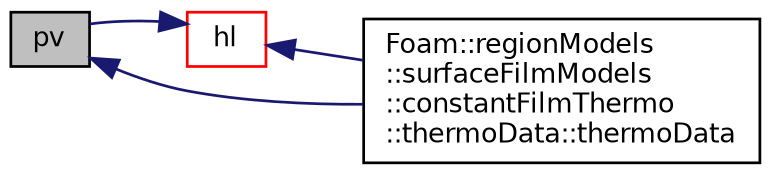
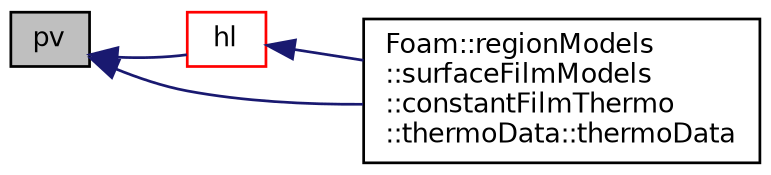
  digraph {
    rankdir=LR
    fontname="DejaVu Sans"
    node [color=black fontname="DejaVu Sans" fontsize=10 shape=record]
    edge [color=midnightblue dir=back fontname="DejaVu Sans" fontsize=10 labelfontname=Helvetica labelfontsize=10 style=solid]
    n1 [fillcolor=grey75 fontcolor=black height=0.2 label=pv style=filled width=0.4]
    n2 [color=red height=0.2 label=hl width=0.4]
    n3 [height=0.2 label="Foam::regionModels\l::surfaceFilmModels\l::constantFilmThermo\l::thermoData::thermoData" width=0.4]
-   n2 -> n1
+   n1 -> n2
    n1 -> n3
    n2 -> n3
  }
